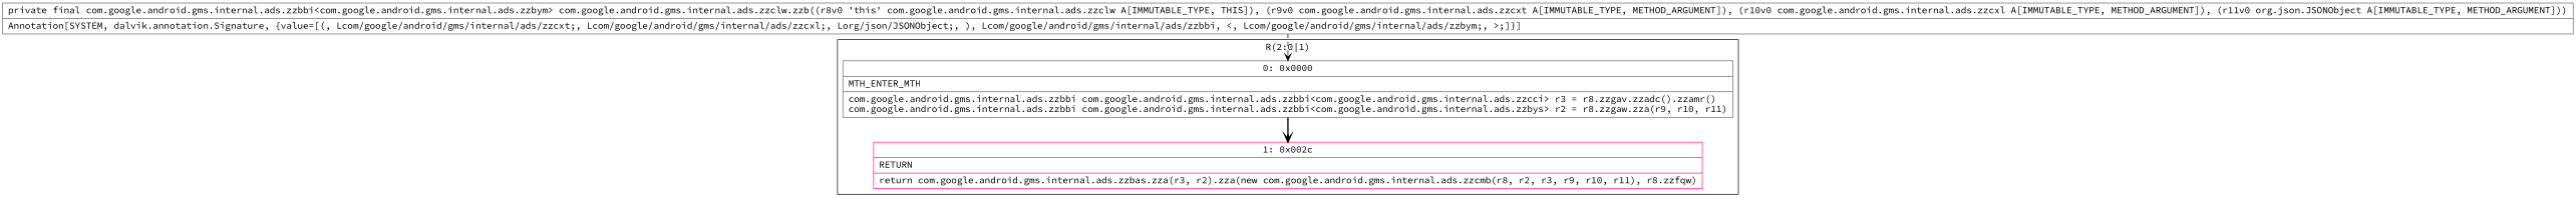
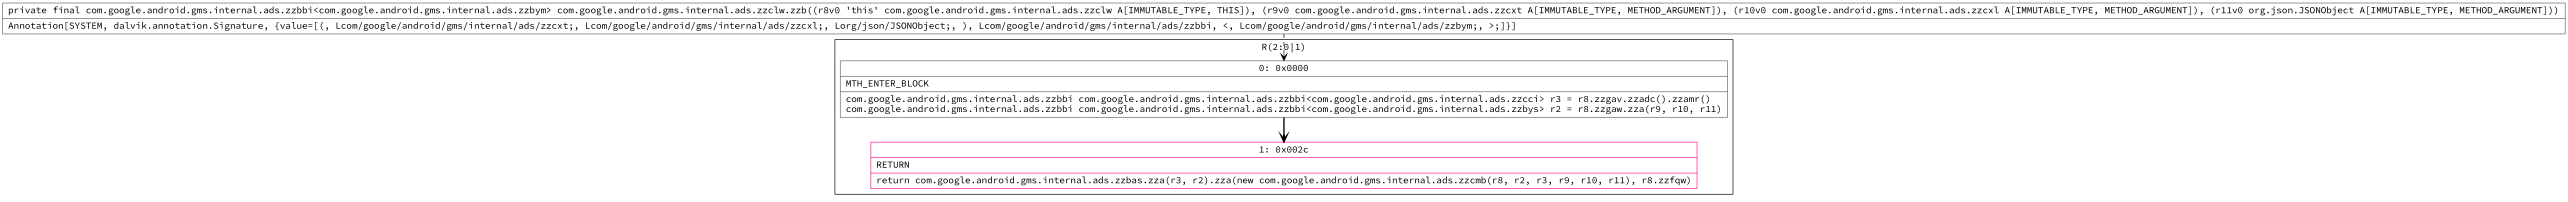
  digraph {
    fontname="Source Code Pro"
    node [color=gray40 shape=record fontname="Source Code Pro"]
    edge [arrowhead=vee fontname="Source Code Pro"]
-   n1 [label="{0\:\ 0x0000|MTH_ENTER_MTH\l|com.google.android.gms.internal.ads.zzbbi com.google.android.gms.internal.ads.zzbbi\<com.google.android.gms.internal.ads.zzcci\> r3 = r8.zzgav.zzadc().zzamr()\lcom.google.android.gms.internal.ads.zzbbi com.google.android.gms.internal.ads.zzbbi\<com.google.android.gms.internal.ads.zzbys\> r2 = r8.zzgaw.zza(r9, r10, r11)\l}"]
+   n1 [label="{0\:\ 0x0000|MTH_ENTER_BLOCK\l|com.google.android.gms.internal.ads.zzbbi com.google.android.gms.internal.ads.zzbbi\<com.google.android.gms.internal.ads.zzcci\> r3 = r8.zzgav.zzadc().zzamr()\lcom.google.android.gms.internal.ads.zzbbi com.google.android.gms.internal.ads.zzbbi\<com.google.android.gms.internal.ads.zzbys\> r2 = r8.zzgaw.zza(r9, r10, r11)\l}"]
    n2 [color=deeppink label="{1\:\ 0x002c|RETURN\l|return com.google.android.gms.internal.ads.zzbas.zza(r3, r2).zza(new com.google.android.gms.internal.ads.zzcmb(r8, r2, r3, r9, r10, r11), r8.zzfqw)\l}"]
    n3 [label="{private final com.google.android.gms.internal.ads.zzbbi\<com.google.android.gms.internal.ads.zzbym\> com.google.android.gms.internal.ads.zzclw.zzb((r8v0 'this' com.google.android.gms.internal.ads.zzclw A[IMMUTABLE_TYPE, THIS]), (r9v0 com.google.android.gms.internal.ads.zzcxt A[IMMUTABLE_TYPE, METHOD_ARGUMENT]), (r10v0 com.google.android.gms.internal.ads.zzcxl A[IMMUTABLE_TYPE, METHOD_ARGUMENT]), (r11v0 org.json.JSONObject A[IMMUTABLE_TYPE, METHOD_ARGUMENT]))  | Annotation[SYSTEM, dalvik.annotation.Signature, \{value=[(, Lcom\/google\/android\/gms\/internal\/ads\/zzcxt;, Lcom\/google\/android\/gms\/internal\/ads\/zzcxl;, Lorg\/json\/JSONObject;, ), Lcom\/google\/android\/gms\/internal\/ads\/zzbbi, \<, Lcom\/google\/android\/gms\/internal\/ads\/zzbym;, \>;]\}]\l}"]
    subgraph cluster_1 {
      label="R(2:0|1)"
      n1
      n2
    }
    n1 -> n2 [style=bold]
    n3 -> n1 [style=dashed]
  }
